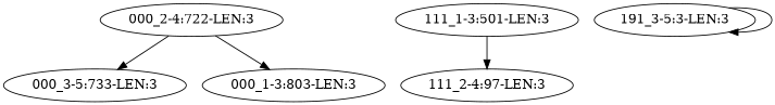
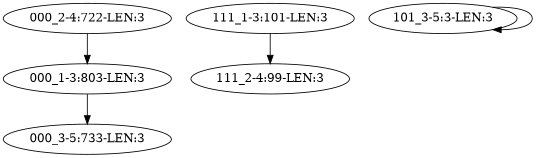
  digraph {
    "000_2-4:722-LEN:3"
    "000_3-5:733-LEN:3"
    "000_1-3:803-LEN:3"
-   "111_1-3:101-LEN:3" [label="111_1-3:501-LEN:3"]
-   "111_2-4:97-LEN:3"
-   "101_3-5:3-LEN:3" [label="191_3-5:3-LEN:3"]
-   "000_2-4:722-LEN:3" -> "000_3-5:733-LEN:3"
+   "111_1-3:101-LEN:3"
+   "111_2-4:97-LEN:3" [label="111_2-4:99-LEN:3"]
+   "101_3-5:3-LEN:3"
+   "000_1-3:803-LEN:3" -> "000_3-5:733-LEN:3"
    "000_2-4:722-LEN:3" -> "000_1-3:803-LEN:3"
    "111_1-3:101-LEN:3" -> "111_2-4:97-LEN:3"
    "101_3-5:3-LEN:3" -> "101_3-5:3-LEN:3"
  }
